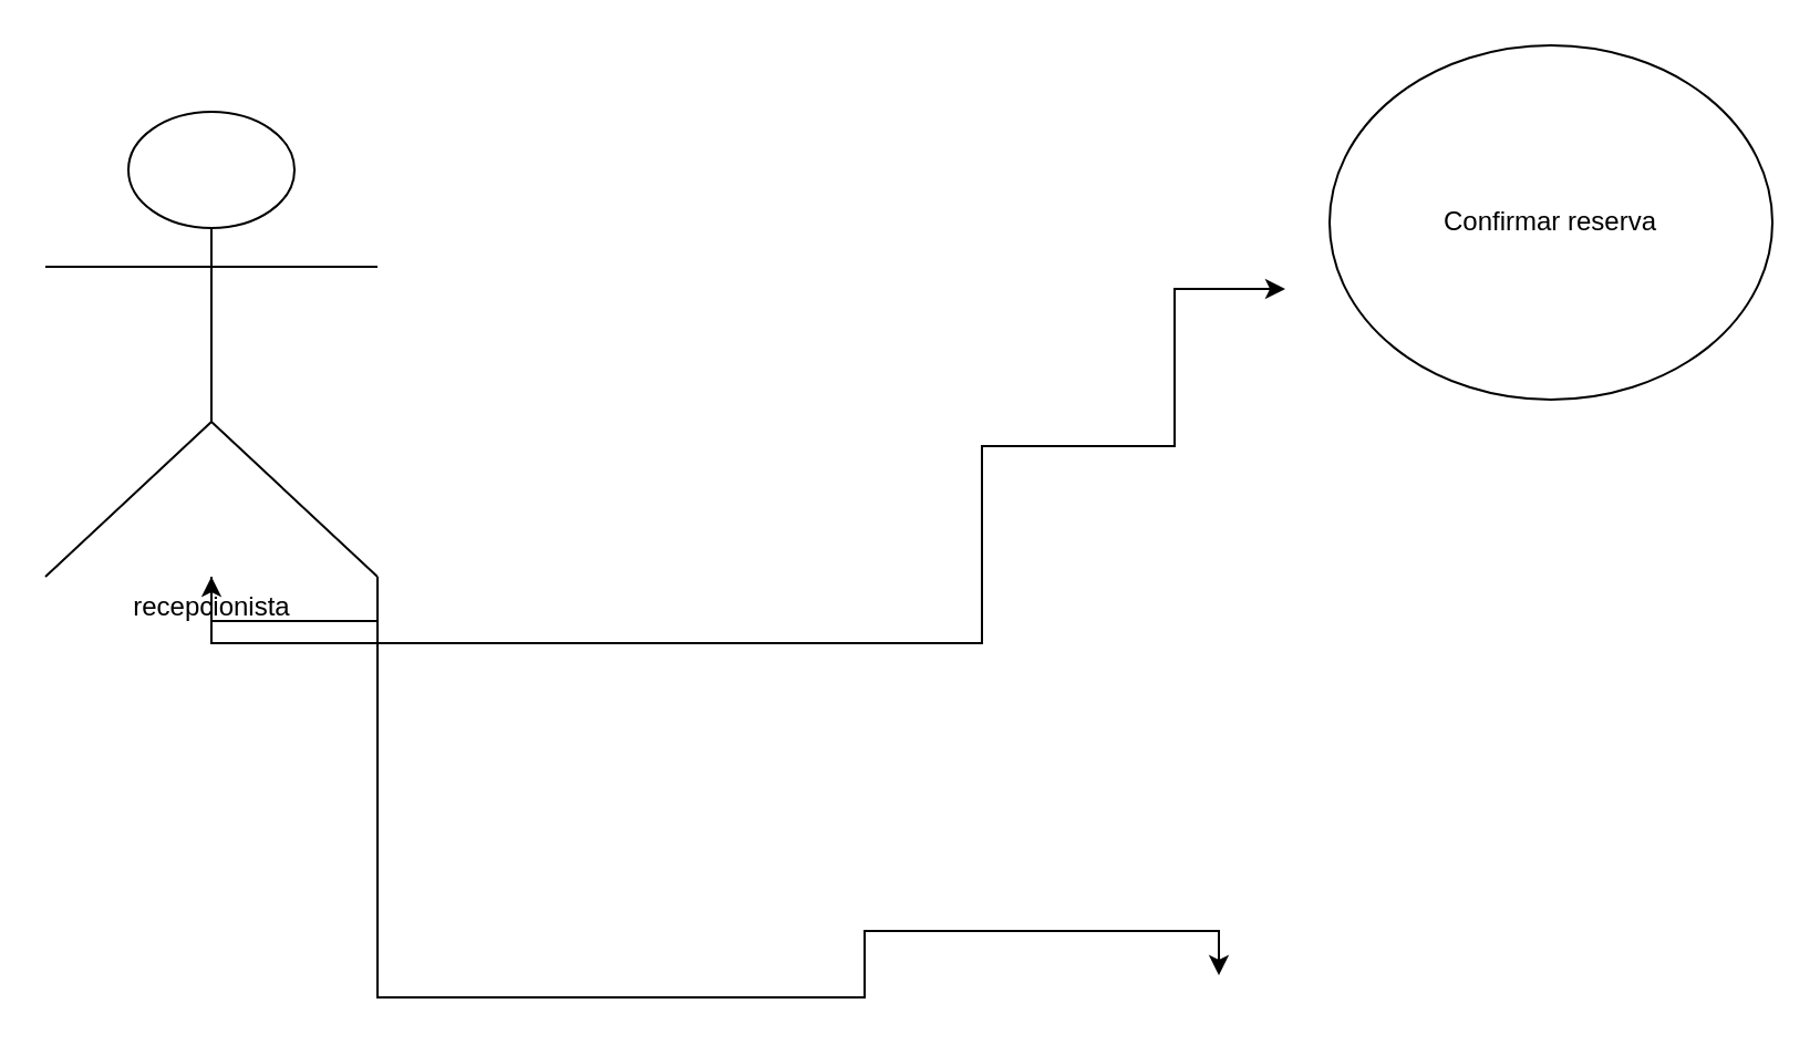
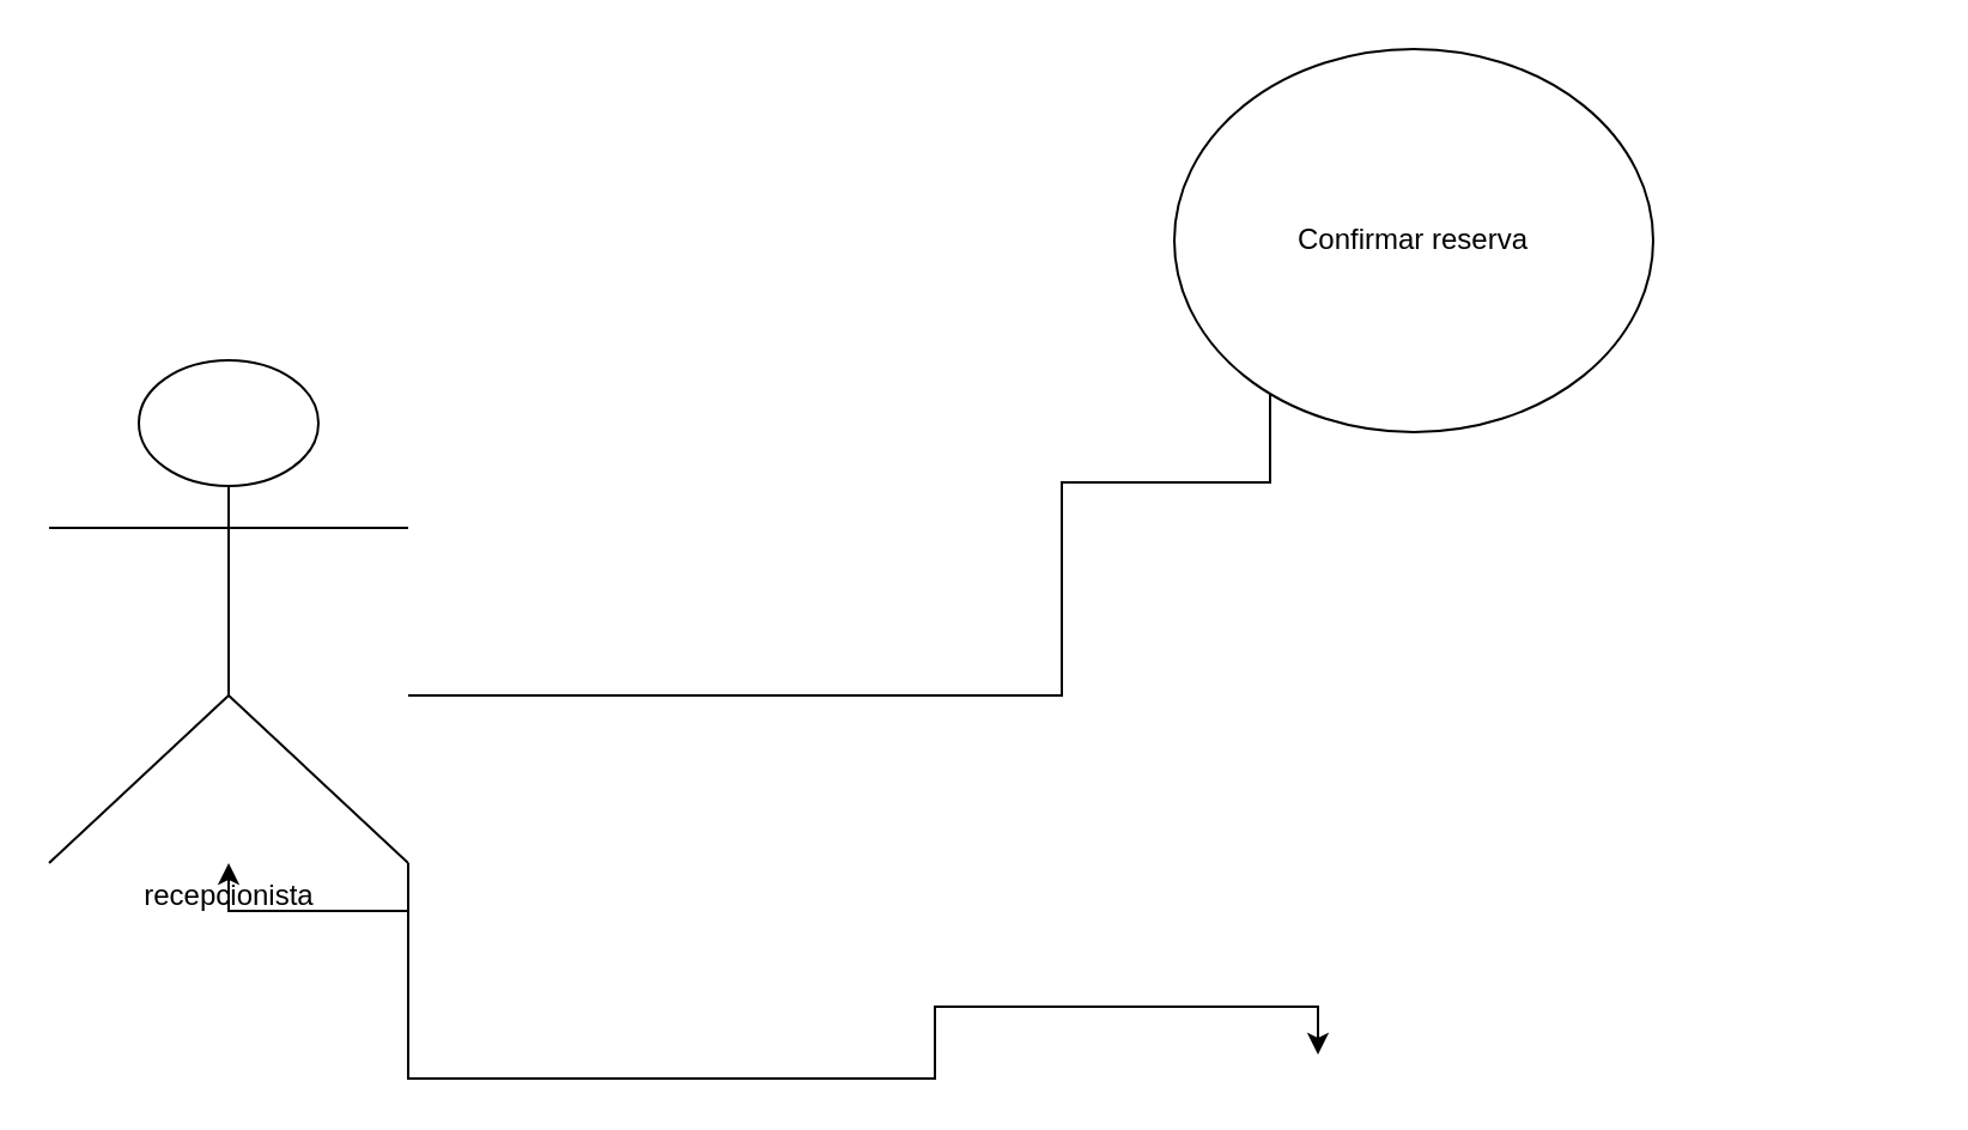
  <mxCell id="0" />
  <mxCell id="1" parent="0" />
  <mxCell id="2" style="edgeStyle=orthogonalEdgeStyle;rounded=0;orthogonalLoop=1;jettySize=auto;html=1;" parent="1" source="4" edge="1"><mxGeometry relative="1" as="geometry"><mxPoint x="580" y="130" as="targetPoint" /><mxPoint x="270" y="200" as="sourcePoint" /><Array as="points"><mxPoint x="443" y="290" /><mxPoint x="443" y="201" /><mxPoint x="530" y="201" /><mxPoint x="530" y="130" /></Array></mxGeometry></mxCell>
  <mxCell id="3" style="edgeStyle=orthogonalEdgeStyle;rounded=0;orthogonalLoop=1;jettySize=auto;html=1;exitX=1;exitY=1;exitDx=0;exitDy=0;exitPerimeter=0;" parent="1" source="4" edge="1"><mxGeometry relative="1" as="geometry"><mxPoint x="550" y="440" as="targetPoint" /><Array as="points"><mxPoint x="270" y="450" /><mxPoint x="390" y="450" /><mxPoint x="390" y="420" /><mxPoint x="511" y="420" /></Array></mxGeometry></mxCell>
- <mxCell id="4" value="recepcionista" style="shape=umlActor;verticalLabelPosition=bottom;verticalAlign=top;html=1;outlineConnect=0;" parent="1" vertex="1"><mxGeometry x="20" y="50" width="150" height="210" as="geometry" /></mxCell>
- <mxCell id="5" value="Confirmar reserva" style="ellipse;whiteSpace=wrap;html=1;" parent="1" vertex="1"><mxGeometry x="600" y="20" width="200" height="160" as="geometry" /></mxCell>
+ <mxCell id="4" value="recepcionista" style="shape=umlActor;verticalLabelPosition=bottom;verticalAlign=top;html=1;outlineConnect=0;" parent="1" vertex="1"><mxGeometry x="20" y="150" width="150" height="210" as="geometry" /></mxCell>
+ <mxCell id="5" value="Confirmar reserva" style="ellipse;whiteSpace=wrap;html=1;" parent="1" vertex="1"><mxGeometry x="490" y="20" width="200" height="160" as="geometry" /></mxCell>
  <mxCell id="6" style="edgeStyle=orthogonalEdgeStyle;rounded=0;orthogonalLoop=1;jettySize=auto;html=1;exitX=1;exitY=1;exitDx=0;exitDy=0;exitPerimeter=0;" parent="1" source="4" target="4" edge="1"><mxGeometry relative="1" as="geometry" /></mxCell>
